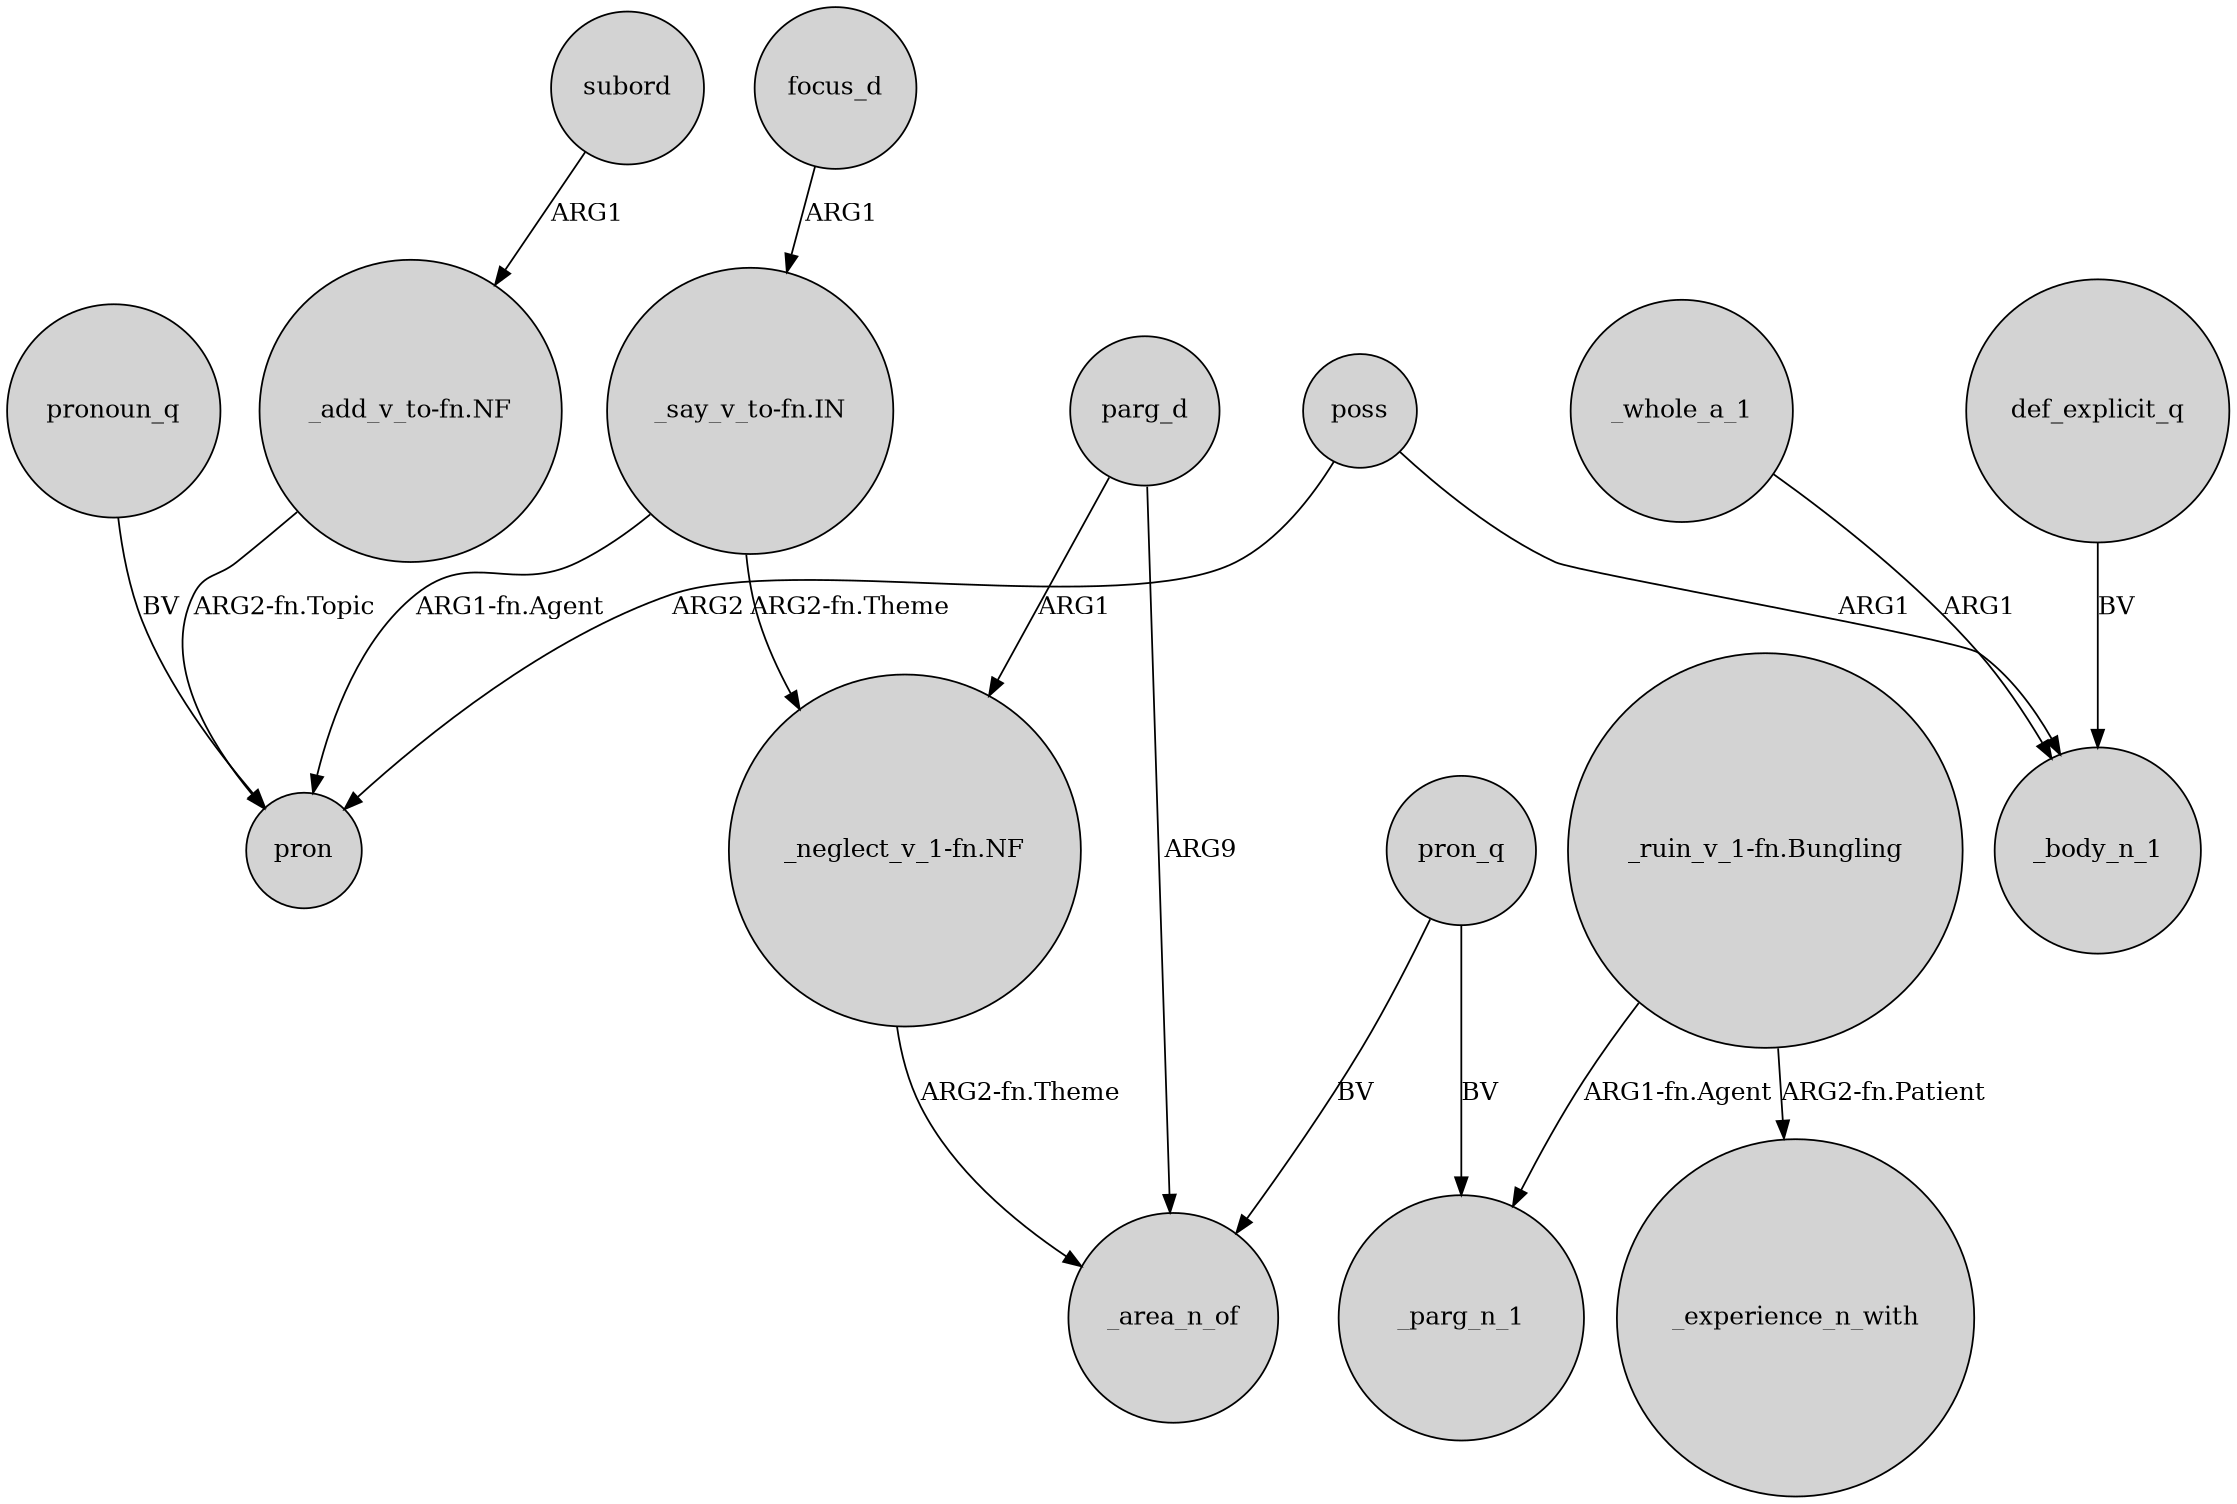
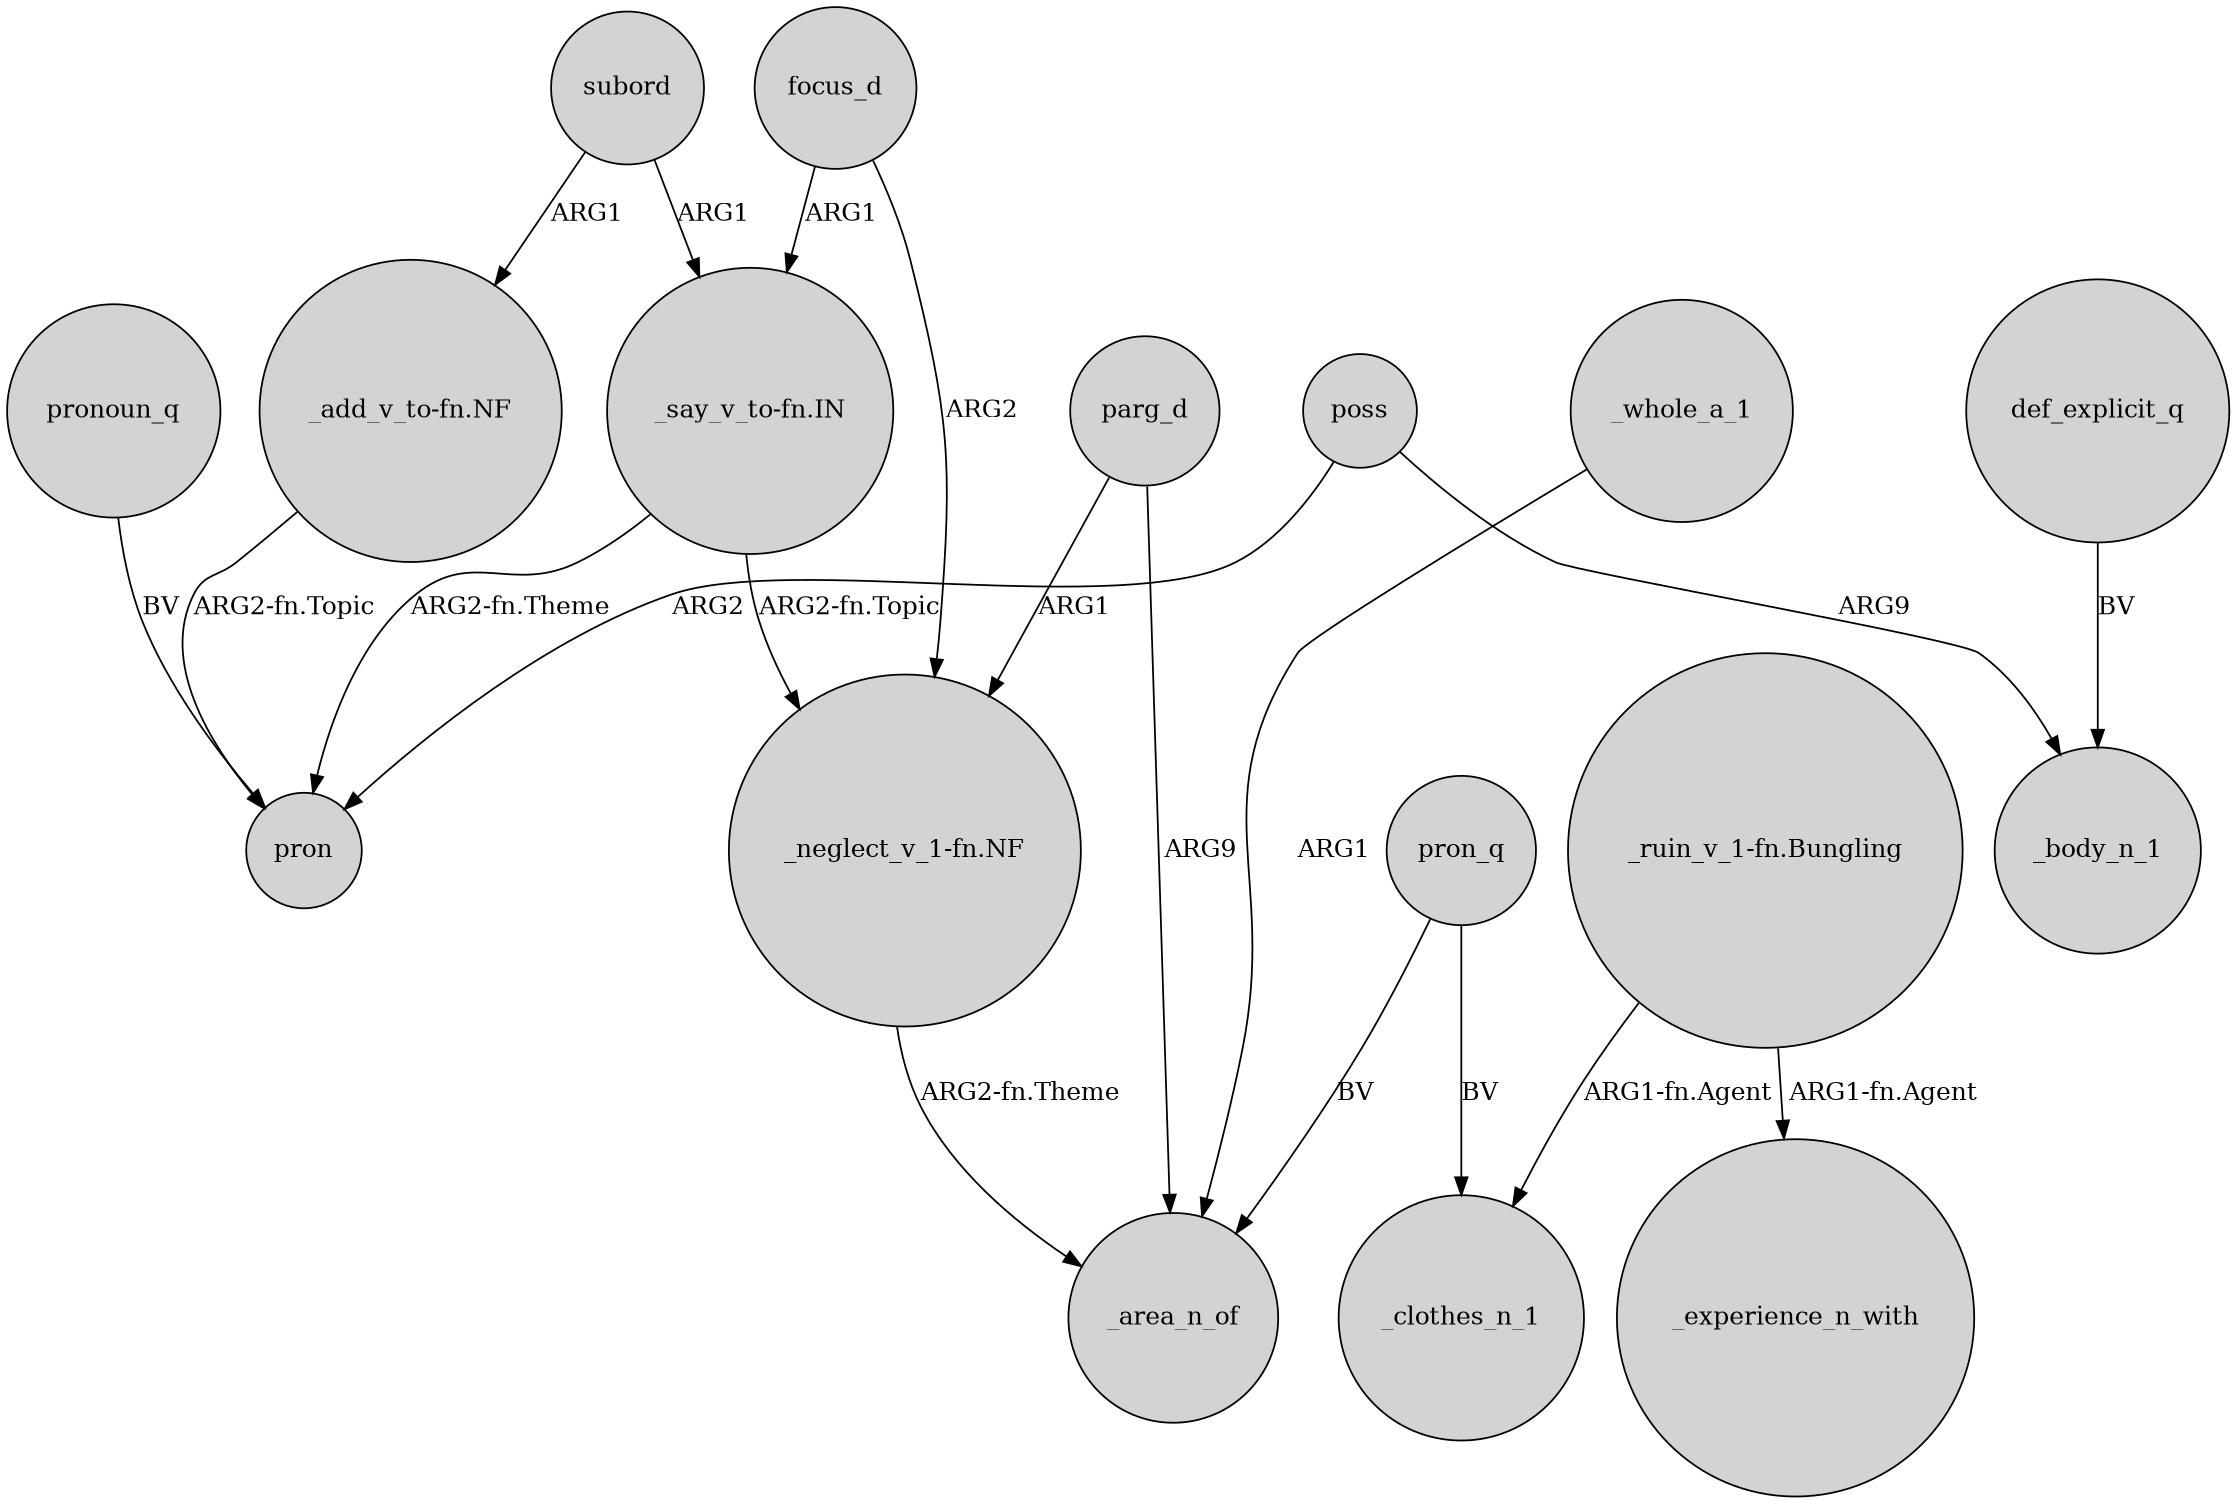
  digraph {
    node [shape=circle style=filled]
    subord
    "_add_v_to-fn.NF"
    "_say_v_to-fn.IN"
    pron
    "_neglect_v_1-fn.NF"
    "_ruin_v_1-fn.Bungling"
-   _clothes_n_1 [label=_parg_n_1]
+   _clothes_n_1
    _experience_n_with
    n9 [label=pron_q]
    _area_n_of
    poss
    _body_n_1
    _whole_a_1
    parg_d
    def_explicit_q
    focus_d
    pronoun_q
    subord -> "_add_v_to-fn.NF" [label=ARG1]
+   subord -> "_say_v_to-fn.IN" [label=ARG1]
    "_add_v_to-fn.NF" -> pron [label="ARG2-fn.Topic"]
-   "_say_v_to-fn.IN" -> pron [label="ARG1-fn.Agent"]
-   "_say_v_to-fn.IN" -> "_neglect_v_1-fn.NF" [label="ARG2-fn.Theme"]
+   "_say_v_to-fn.IN" -> pron [label="ARG2-fn.Theme"]
+   "_say_v_to-fn.IN" -> "_neglect_v_1-fn.NF" [label="ARG2-fn.Topic"]
    "_neglect_v_1-fn.NF" -> _area_n_of [label="ARG2-fn.Theme"]
    "_ruin_v_1-fn.Bungling" -> _clothes_n_1 [label="ARG1-fn.Agent"]
-   "_ruin_v_1-fn.Bungling" -> _experience_n_with [label="ARG2-fn.Patient"]
+   "_ruin_v_1-fn.Bungling" -> _experience_n_with [label="ARG1-fn.Agent"]
    n9 -> _clothes_n_1 [label=BV]
    n9 -> _area_n_of [label=BV]
    poss -> pron [label=ARG2]
-   poss -> _body_n_1 [label=ARG1]
-   _whole_a_1 -> _body_n_1 [label=ARG1]
+   poss -> _body_n_1 [label=ARG9]
+   _whole_a_1 -> _area_n_of [label=ARG1]
    parg_d -> "_neglect_v_1-fn.NF" [label=ARG1]
    parg_d -> _area_n_of [label=ARG9]
    def_explicit_q -> _body_n_1 [label=BV]
    focus_d -> "_say_v_to-fn.IN" [label=ARG1]
+   focus_d -> "_neglect_v_1-fn.NF" [label=ARG2]
    pronoun_q -> pron [label=BV]
  }
